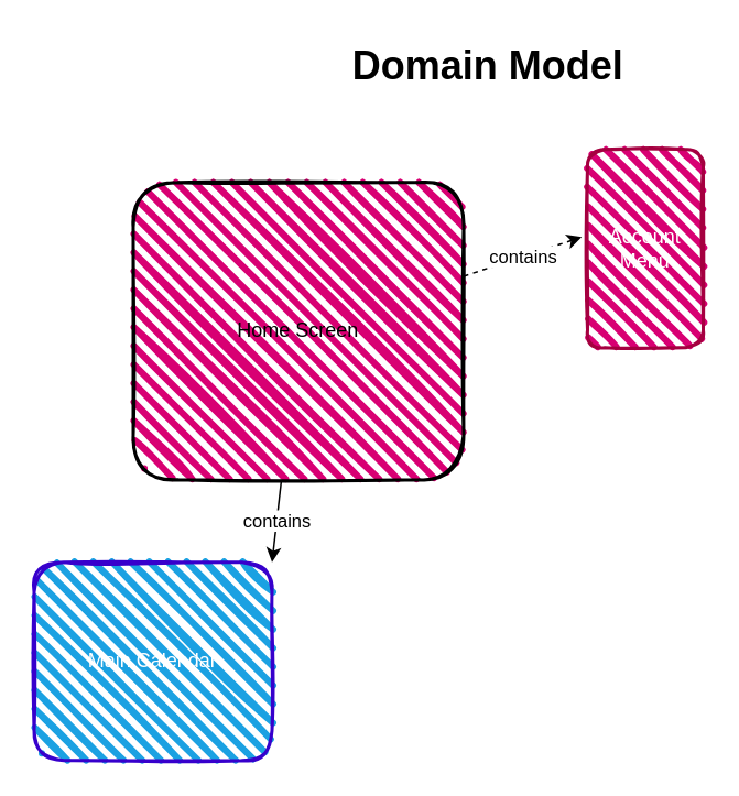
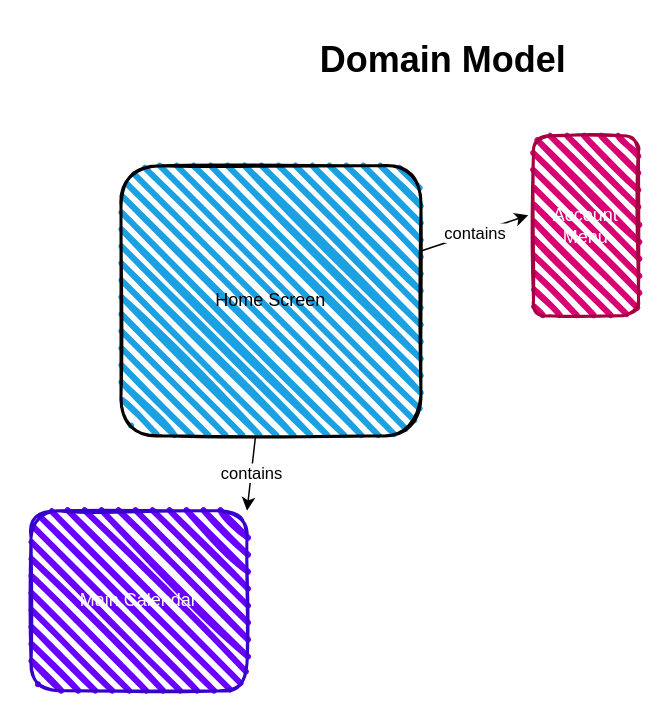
  <mxCell id="0" />
  <mxCell id="1" parent="0" />
  <mxCell id="2" value="&lt;h1&gt;Domain Model&lt;/h1&gt;" style="text;html=1;strokeColor=none;fillColor=none;align=center;verticalAlign=middle;whiteSpace=wrap;rounded=0;" parent="1" vertex="1"><mxGeometry x="190" y="20" width="210" height="40" as="geometry" /></mxCell>
  <mxCell id="3" value="contains" style="edgeStyle=none;html=1;entryX=1;entryY=0;entryDx=0;entryDy=0;" parent="1" source="5" target="6" edge="1"><mxGeometry relative="1" as="geometry" /></mxCell>
- <mxCell id="4" value="contains" style="edgeStyle=none;html=1;entryX=-0.05;entryY=0.442;entryDx=0;entryDy=0;entryPerimeter=0;dashed=1;" parent="1" source="5" target="7" edge="1"><mxGeometry relative="1" as="geometry" /></mxCell>
- <mxCell id="5" value="Home Screen" style="rounded=1;whiteSpace=wrap;html=1;strokeWidth=2;fillWeight=4;hachureGap=8;hachureAngle=45;fillColor=#d80073;sketch=1;" parent="1" vertex="1"><mxGeometry x="80" y="110" width="200" height="180" as="geometry" /></mxCell>
- <mxCell id="6" value="Main Calendar" style="rounded=1;whiteSpace=wrap;html=1;strokeWidth=2;fillWeight=4;hachureGap=8;hachureAngle=45;fillColor=#1ba1e2;sketch=1;strokeColor=#3700CC;fontColor=#ffffff;" parent="1" vertex="1"><mxGeometry x="20" y="340" width="144" height="120" as="geometry" /></mxCell>
+ <mxCell id="4" value="contains" style="edgeStyle=none;html=1;entryX=-0.05;entryY=0.442;entryDx=0;entryDy=0;entryPerimeter=0;" parent="1" source="5" target="7" edge="1"><mxGeometry relative="1" as="geometry" /></mxCell>
+ <mxCell id="5" value="Home Screen" style="rounded=1;whiteSpace=wrap;html=1;strokeWidth=2;fillWeight=4;hachureGap=8;hachureAngle=45;fillColor=#1ba1e2;sketch=1;" parent="1" vertex="1"><mxGeometry x="80" y="110" width="200" height="180" as="geometry" /></mxCell>
+ <mxCell id="6" value="Main Calendar" style="rounded=1;whiteSpace=wrap;html=1;strokeWidth=2;fillWeight=4;hachureGap=8;hachureAngle=45;fillColor=#6a00ff;sketch=1;strokeColor=#3700CC;fontColor=#ffffff;" parent="1" vertex="1"><mxGeometry x="20" y="340" width="144" height="120" as="geometry" /></mxCell>
  <mxCell id="7" value="Account Menu" style="rounded=1;whiteSpace=wrap;html=1;strokeWidth=2;fillWeight=4;hachureGap=8;hachureAngle=45;fillColor=#d80073;sketch=1;strokeColor=#A50040;fontColor=#ffffff;" parent="1" vertex="1"><mxGeometry x="355" y="90" width="70" height="120" as="geometry" /></mxCell>
